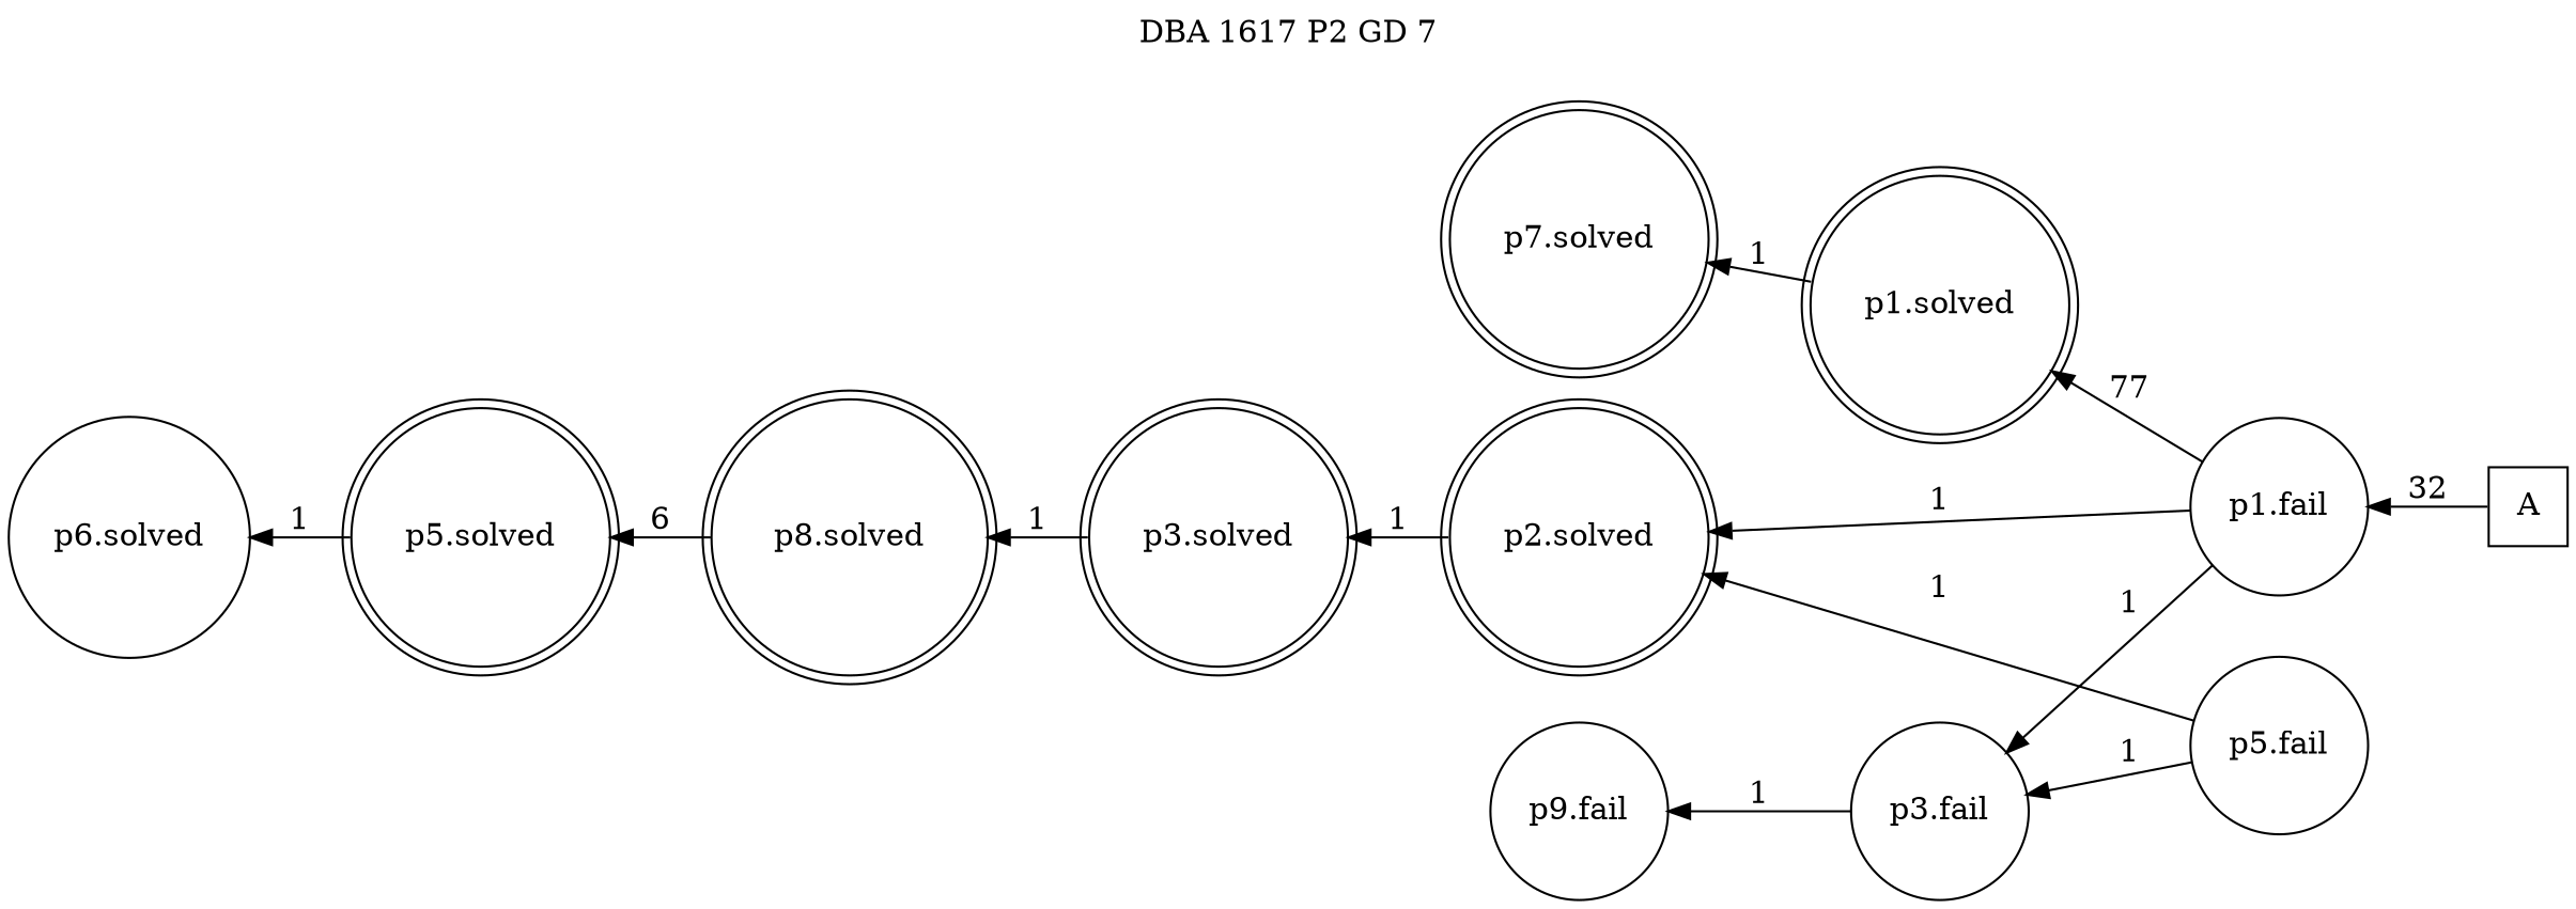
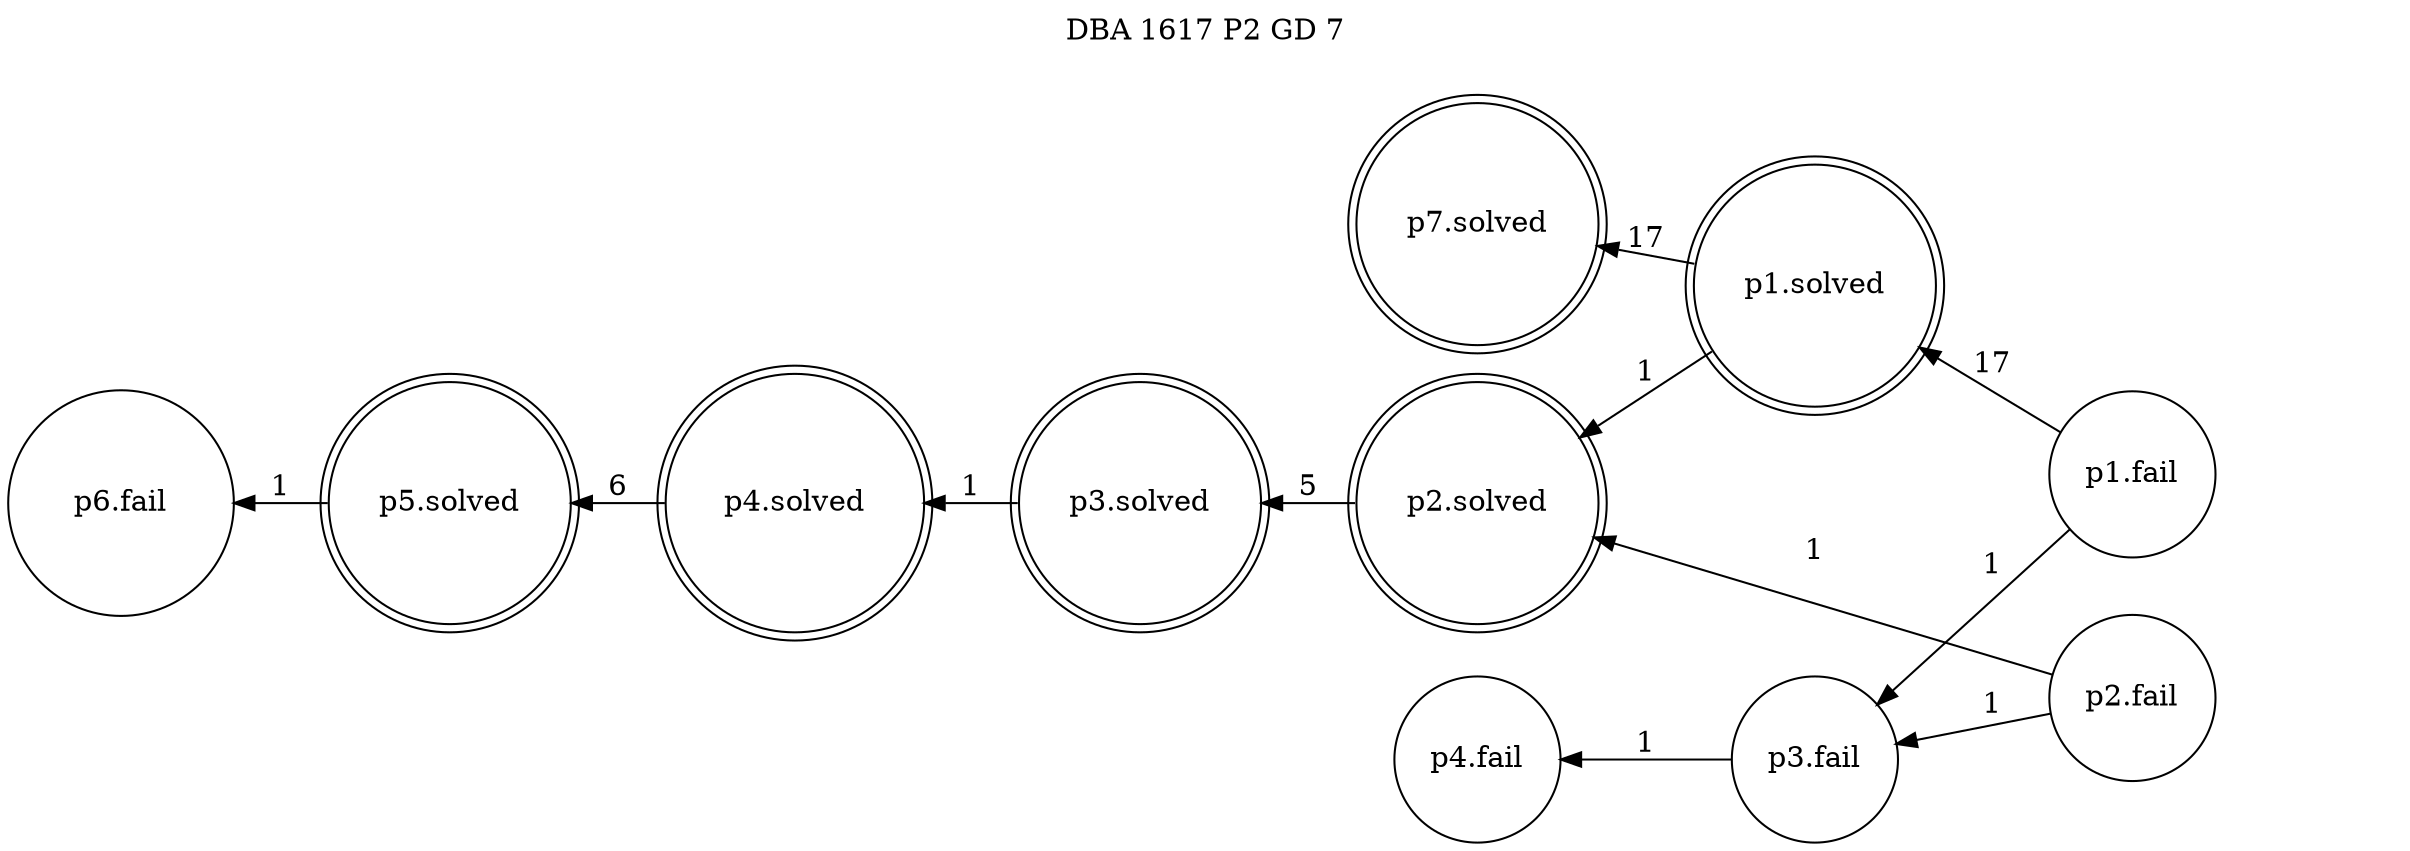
  digraph {
    label=" DBA 1617 P2 GD 7 "
    labelloc=tl
    rankdir=RL
    node [shape=doublecircle]
-   n1 [label=A shape=square]
    n2 [label="p1.fail" shape=circle]
    n3 [label="p1.solved"]
    n4 [label="p3.fail" shape=circle]
    n5 [label="p2.solved"]
    n6 [label="p7.solved"]
-   n7 [label="p9.fail" shape=circle]
-   n8 [label="p5.fail" shape=circle]
+   n7 [label="p4.fail" shape=circle]
+   n8 [label="p2.fail" shape=circle]
    n9 [label="p3.solved"]
-   n10 [label="p8.solved"]
+   n10 [label="p4.solved"]
    n11 [label="p5.solved"]
-   n12 [label="p6.solved" shape=circle]
-   n1 -> n2 [label=32]
-   n2 -> n3 [label=77]
+   n12 [label="p6.fail" shape=circle]
+   n2 -> n3 [label=17]
    n2 -> n4 [label=1]
-   n2 -> n5 [label=1]
-   n3 -> n6 [label=1]
+   n3 -> n5 [label=1]
+   n3 -> n6 [label=17]
    n4 -> n7 [label=1]
-   n5 -> n9 [label=1]
+   n5 -> n9 [label=5]
    n8 -> n4 [label=1]
    n8 -> n5 [label=1]
    n9 -> n10 [label=1]
    n10 -> n11 [label=6]
    n11 -> n12 [label=1]
  }
